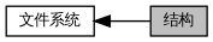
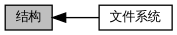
  digraph {
    rankdir=LR
    fontname=Inter
    node [color=black fontname=Inter fontsize=10 shape=box style=filled]
    n1 [fillcolor=grey75 fontcolor=black height=0.2 label="结构" width=0.4]
    n2 [fillcolor=white height=0.2 label="文件系统" width=0.4]
-   n2 -> n1 [dir=back fontname=Inter fontsize=10 labelfontname=Helvetica labelfontsize=10 shape=plaintext style=solid]
+   n1 -> n2 [dir=back fontname=Inter fontsize=10 labelfontname=Helvetica labelfontsize=10 shape=plaintext style=solid]
  }
